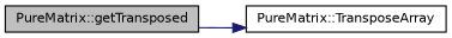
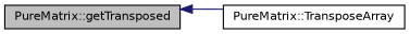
  digraph {
    rankdir=LR
    node [color=black fontname=Helvetica fontsize=10 shape=record style=filled]
    n1 [fillcolor=grey75 fontcolor=black height=0.2 label="PureMatrix::getTransposed" width=0.4]
    n2 [fillcolor=white height=0.2 label="PureMatrix::TransposeArray" width=0.4]
-   n1 -> n2 [color=midnightblue fontname=Helvetica fontsize=10 labelfontname=Helvetica labelfontsize=10 style=solid]
+   n2 -> n1 [color=midnightblue fontname=Helvetica fontsize=10 labelfontname=Helvetica labelfontsize=10 style=solid]
  }
